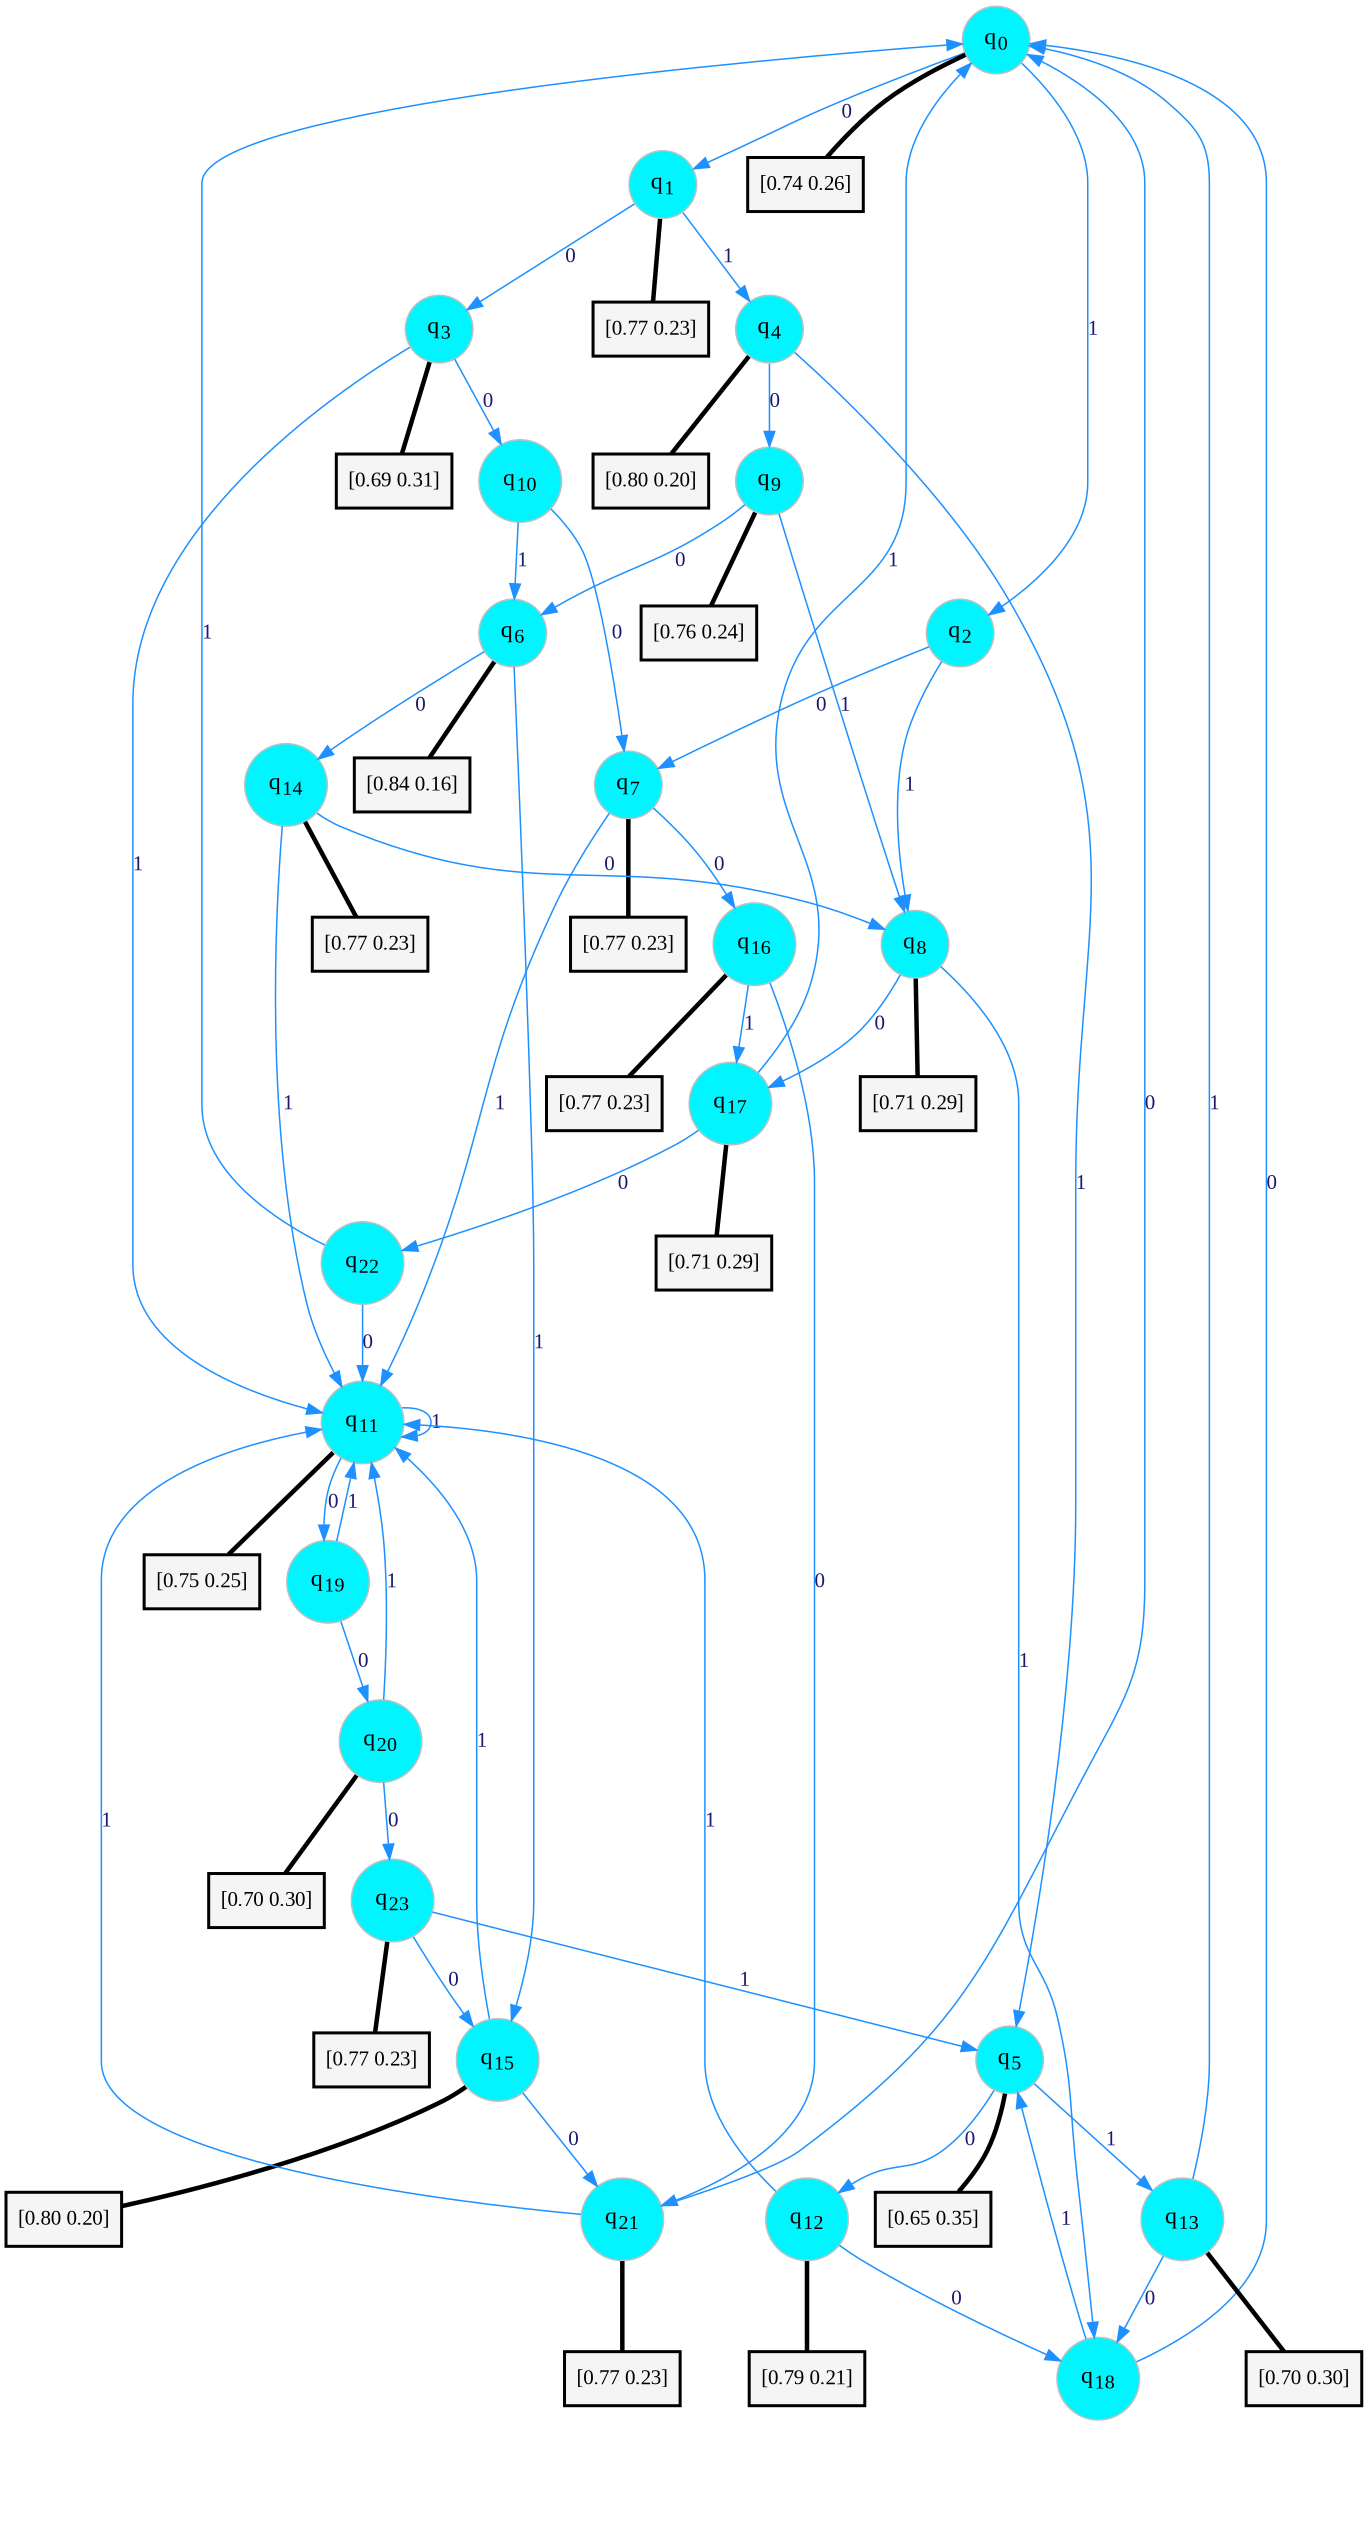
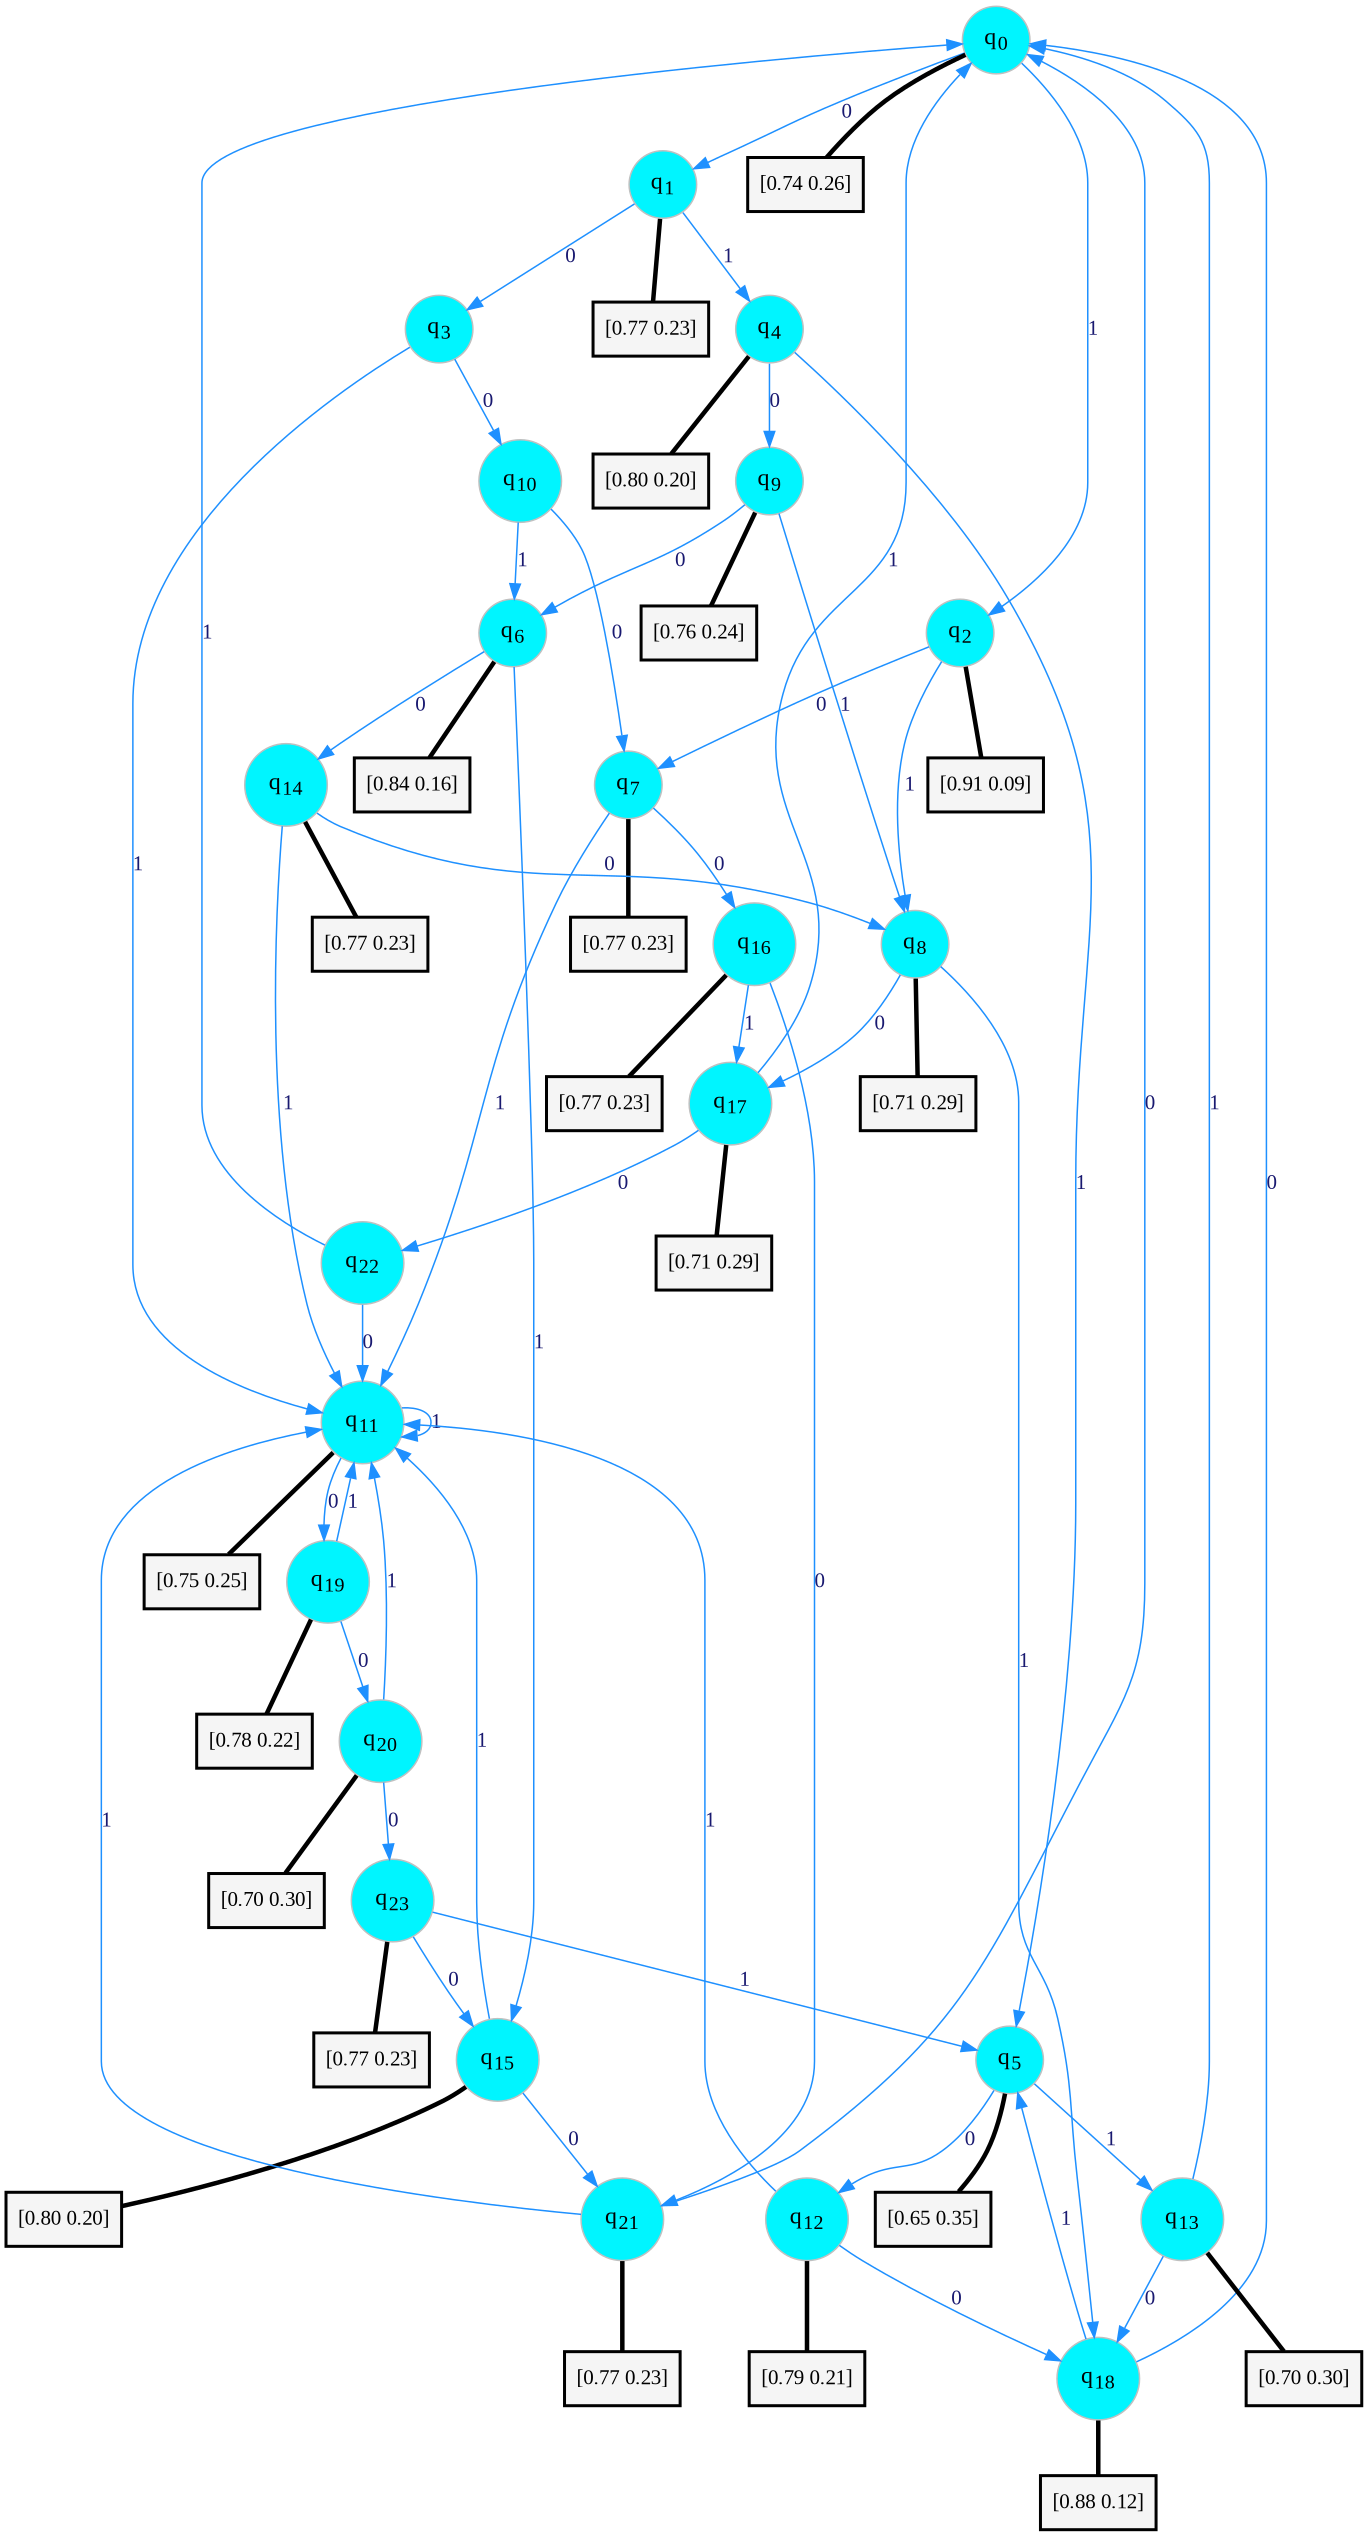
  digraph {
    fontname="Liberation Serif"
    rankdir=TD
    node [color=gray fillcolor=turquoise1 fontcolor=black fontname="Liberation Serif" fontsize=16 fontweight=bold shape=circle style=filled]
    edge [arrowsize=1 color=dodgerblue1 fontcolor=midnightblue fontname="Liberation Serif" fontweight=bold penwidth=1 style=solid weight=20]
    n1 [label=<q<SUB>0</SUB>>]
    n2 [label=<q<SUB>1</SUB>>]
    n3 [label=<q<SUB>2</SUB>>]
    n4 [color=black fillcolor=whitesmoke fontsize=14 label="[0.74 0.26]" penwidth=2 shape=box]
    n5 [label=<q<SUB>3</SUB>>]
    n6 [label=<q<SUB>4</SUB>>]
    n7 [color=black fillcolor=whitesmoke fontsize=14 label="[0.77 0.23]" penwidth=2 shape=box]
    n8 [label=<q<SUB>7</SUB>>]
    n9 [label=<q<SUB>8</SUB>>]
+   n10 [color=black fillcolor=whitesmoke fontsize=14 label="[0.91 0.09]" penwidth=2 shape=box]
    n11 [label=<q<SUB>10</SUB>>]
    n12 [label=<q<SUB>11</SUB>>]
-   n13 [color=black fillcolor=whitesmoke fontsize=14 label="[0.69 0.31]" penwidth=2 shape=box]
    n14 [label=<q<SUB>5</SUB>>]
    n15 [label=<q<SUB>9</SUB>>]
    n16 [color=black fillcolor=whitesmoke fontsize=14 label="[0.80 0.20]" penwidth=2 shape=box]
    n17 [label=<q<SUB>16</SUB>>]
    n18 [color=black fillcolor=whitesmoke fontsize=14 label="[0.77 0.23]" penwidth=2 shape=box]
    n19 [label=<q<SUB>17</SUB>>]
    n20 [label=<q<SUB>18</SUB>>]
    n21 [color=black fillcolor=whitesmoke fontsize=14 label="[0.71 0.29]" penwidth=2 shape=box]
    n22 [label=<q<SUB>6</SUB>>]
    n23 [label=<q<SUB>19</SUB>>]
    n24 [color=black fillcolor=whitesmoke fontsize=14 label="[0.75 0.25]" penwidth=2 shape=box]
    n25 [label=<q<SUB>12</SUB>>]
    n26 [label=<q<SUB>13</SUB>>]
    n27 [color=black fillcolor=whitesmoke fontsize=14 label="[0.65 0.35]" penwidth=2 shape=box]
    n28 [color=black fillcolor=whitesmoke fontsize=14 label="[0.76 0.24]" penwidth=2 shape=box]
    n29 [color=black fillcolor=whitesmoke fontsize=14 label="[0.79 0.21]" penwidth=2 shape=box]
    n30 [color=black fillcolor=whitesmoke fontsize=14 label="[0.70 0.30]" penwidth=2 shape=box]
    n31 [label=<q<SUB>14</SUB>>]
    n32 [label=<q<SUB>15</SUB>>]
    n33 [color=black fillcolor=whitesmoke fontsize=14 label="[0.84 0.16]" penwidth=2 shape=box]
    n34 [color=black fillcolor=whitesmoke fontsize=14 label="[0.77 0.23]" penwidth=2 shape=box]
    n35 [label=<q<SUB>21</SUB>>]
    n36 [color=black fillcolor=whitesmoke fontsize=14 label="[0.80 0.20]" penwidth=2 shape=box]
    n37 [color=black fillcolor=whitesmoke fontsize=14 label="[0.77 0.23]" penwidth=2 shape=box]
    n38 [label=<q<SUB>22</SUB>>]
    n39 [color=black fillcolor=whitesmoke fontsize=14 label="[0.71 0.29]" penwidth=2 shape=box]
+   n40 [color=black fillcolor=whitesmoke fontsize=14 label="[0.88 0.12]" penwidth=2 shape=box]
    n41 [label=<q<SUB>20</SUB>>]
+   n42 [color=black fillcolor=whitesmoke fontsize=14 label="[0.78 0.22]" penwidth=2 shape=box]
    n43 [color=black fillcolor=whitesmoke fontsize=14 label="[0.77 0.23]" penwidth=2 shape=box]
    n44 [label=<q<SUB>23</SUB>>]
    n45 [color=black fillcolor=whitesmoke fontsize=14 label="[0.70 0.30]" penwidth=2 shape=box]
    n46 [color=black fillcolor=whitesmoke fontsize=14 label="[0.77 0.23]" penwidth=2 shape=box]
    n1 -> n2 [label=0]
    n1 -> n3 [label=1]
    n1 -> n4 [arrowhead=none color=black penwidth=3]
    n2 -> n5 [label=0]
    n2 -> n6 [label=1]
    n2 -> n7 [arrowhead=none color=black penwidth=3]
    n3 -> n8 [label=0]
    n3 -> n9 [label=1]
+   n3 -> n10 [arrowhead=none color=black penwidth=3]
    n5 -> n11 [label=0]
    n5 -> n12 [label=1]
-   n5 -> n13 [arrowhead=none color=black penwidth=3]
    n6 -> n14 [label=1]
    n6 -> n15 [label=0]
    n6 -> n16 [arrowhead=none color=black penwidth=3]
    n8 -> n12 [label=1]
    n8 -> n17 [label=0]
    n8 -> n18 [arrowhead=none color=black penwidth=3]
    n9 -> n19 [label=0]
    n9 -> n20 [label=1]
    n9 -> n21 [arrowhead=none color=black penwidth=3]
    n11 -> n8 [label=0]
    n11 -> n22 [label=1]
    n12 -> n12 [label=1]
    n12 -> n23 [label=0]
    n12 -> n24 [arrowhead=none color=black penwidth=3]
    n14 -> n25 [label=0]
    n14 -> n26 [label=1]
    n14 -> n27 [arrowhead=none color=black penwidth=3]
    n15 -> n9 [label=1]
    n15 -> n22 [label=0]
    n15 -> n28 [arrowhead=none color=black penwidth=3]
    n17 -> n19 [label=1]
    n17 -> n35 [label=0]
    n17 -> n37 [arrowhead=none color=black penwidth=3]
    n19 -> n1 [label=1]
    n19 -> n38 [label=0]
    n19 -> n39 [arrowhead=none color=black penwidth=3]
    n20 -> n1 [label=0]
    n20 -> n14 [label=1]
+   n20 -> n40 [arrowhead=none color=black penwidth=3]
    n22 -> n31 [label=0]
    n22 -> n32 [label=1]
    n22 -> n33 [arrowhead=none color=black penwidth=3]
    n23 -> n12 [label=1]
    n23 -> n41 [label=0]
+   n23 -> n42 [arrowhead=none color=black penwidth=3]
    n25 -> n12 [label=1]
    n25 -> n20 [label=0]
    n25 -> n29 [arrowhead=none color=black penwidth=3]
    n26 -> n1 [label=1]
    n26 -> n20 [label=0]
    n26 -> n30 [arrowhead=none color=black penwidth=3]
    n31 -> n9 [label=0]
    n31 -> n12 [label=1]
    n31 -> n34 [arrowhead=none color=black penwidth=3]
    n32 -> n12 [label=1]
    n32 -> n35 [label=0]
    n32 -> n36 [arrowhead=none color=black penwidth=3]
    n35 -> n1 [label=0]
    n35 -> n12 [label=1]
    n35 -> n43 [arrowhead=none color=black penwidth=3]
    n38 -> n1 [label=1]
    n38 -> n12 [label=0]
    n41 -> n12 [label=1]
    n41 -> n44 [label=0]
    n41 -> n45 [arrowhead=none color=black penwidth=3]
    n44 -> n14 [label=1]
    n44 -> n32 [label=0]
    n44 -> n46 [arrowhead=none color=black penwidth=3]
  }
